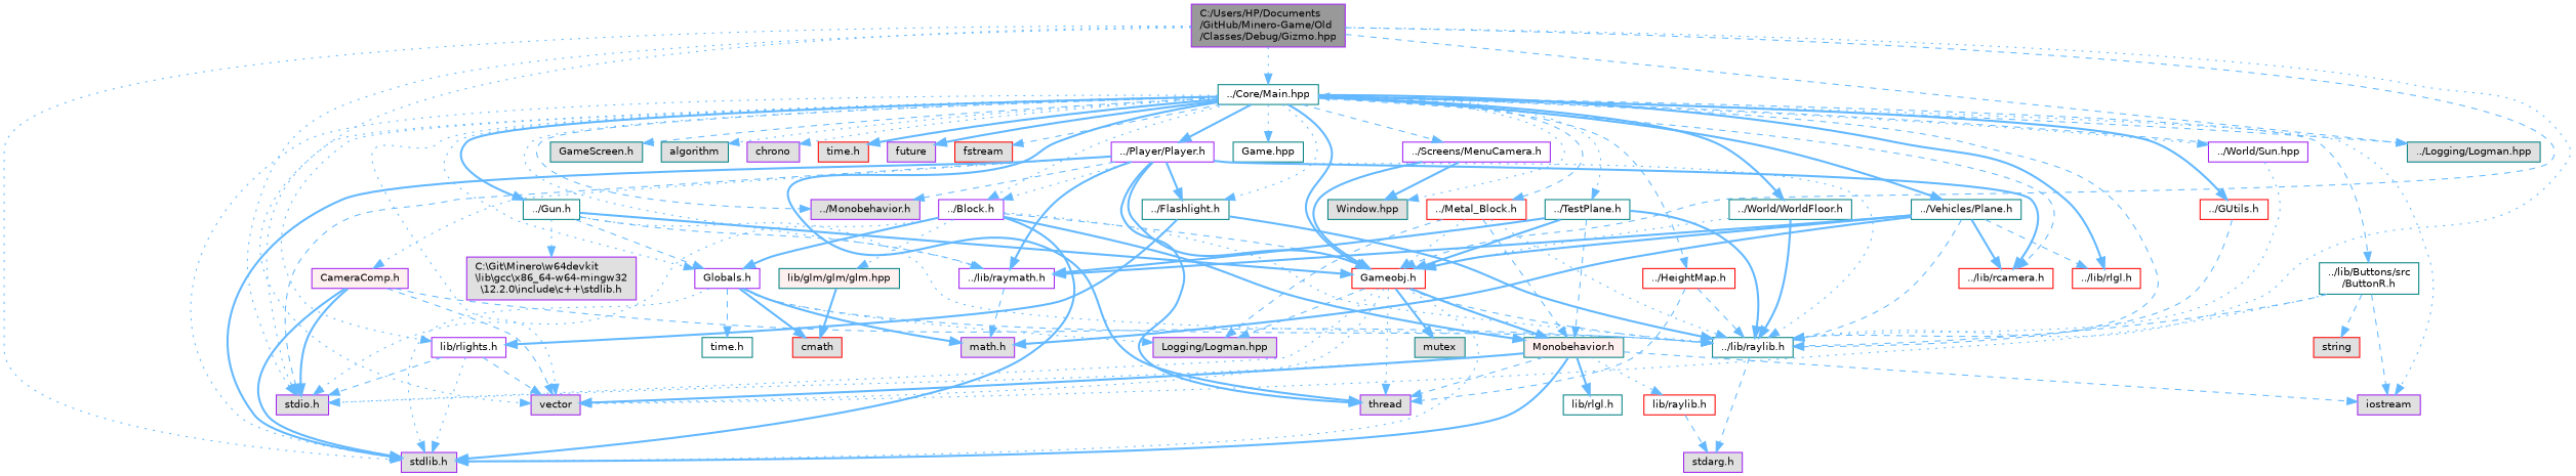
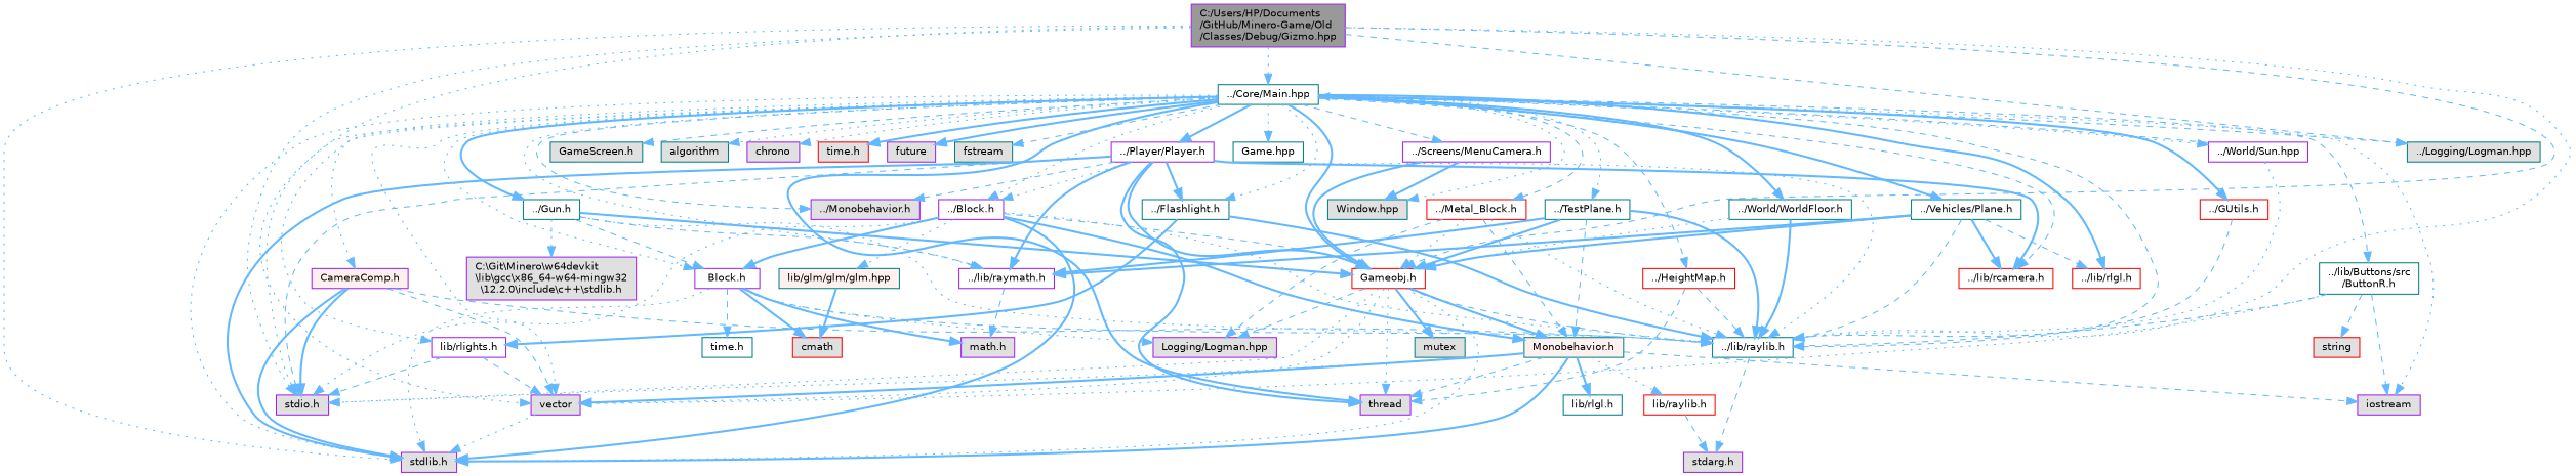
  digraph {
    node [color=purple fillcolor=white fontname=Helvetica fontsize=10 shape=box style=filled]
    edge [color=steelblue1 fontname=Helvetica fontsize=10 labelfontname=Helvetica labelfontsize=10 style=dotted]
    n1 [fillcolor=grey60 fontcolor=black height=0.2 label="C:/Users/HP/Documents\l/GitHub/Minero-Game/Old\l/Classes/Debug/Gizmo.hpp" width=0.4]
    n2 [color=teal height=0.2 label="../lib/raylib.h" width=0.4]
    n3 [color=teal height=0.2 label="../Core/Main.hpp" width=0.4]
    n4 [fillcolor="#E0E0E0" height=0.2 label=vector width=0.4]
    n5 [color=red height=0.2 label="Gameobj.h" width=0.4]
    n6 [fillcolor="#E0E0E0" height=0.2 label="stdio.h" width=0.4]
    n7 [fillcolor="#E0E0E0" height=0.2 label="stdlib.h" width=0.4]
    n8 [color=teal fillcolor="#E0E0E0" height=0.2 label="../Logging/Logman.hpp" width=0.4]
    n9 [fillcolor="#E0E0E0" height=0.2 label="stdarg.h" width=0.4]
    n10 [color=teal height=0.2 label="Game.hpp" width=0.4]
    n11 [color=teal height=0.2 label="../lib/Buttons/src\l/ButtonR.h" width=0.4]
    n12 [fillcolor="#E0E0E0" height=0.2 label=iostream width=0.4]
    n13 [height=0.2 label="../lib/raymath.h" width=0.4]
    n14 [color=red height=0.2 label="../lib/rcamera.h" width=0.4]
    n15 [color=red height=0.2 label="../lib/rlgl.h" width=0.4]
    n16 [fillcolor="#E0E0E0" height=0.2 label="../Monobehavior.h" width=0.4]
    n17 [height=0.2 label="../Block.h" width=0.4]
    n18 [fillcolor="#E0E0E0" height=0.2 label=thread width=0.4]
-   n19 [height=0.2 label="Globals.h" width=0.4]
+   n19 [height=0.2 label="Block.h" width=0.4]
    n20 [color=red height=0.2 label="../GUtils.h" width=0.4]
    n21 [height=0.2 label="../Screens/MenuCamera.h" width=0.4]
    n22 [height=0.2 label="../Player/Player.h" width=0.4]
    n23 [color=teal height=0.2 label="../Flashlight.h" width=0.4]
    n24 [height=0.2 label="lib/rlights.h" width=0.4]
    n25 [color=teal height=0.2 label="../TestPlane.h" width=0.4]
    n26 [color=teal height=0.2 label="../Vehicles/Plane.h" width=0.4]
    n27 [color=teal height=0.2 label="../World/WorldFloor.h" width=0.4]
    n28 [color=red height=0.2 label="../HeightMap.h" width=0.4]
    n29 [color=teal height=0.2 label="../Gun.h" width=0.4]
    n30 [color=red height=0.2 label="../Metal_Block.h" width=0.4]
    n31 [height=0.2 label="../World/Sun.hpp" width=0.4]
    n32 [color=teal fillcolor="#E0E0E0" height=0.2 label="Window.hpp" width=0.4]
    n33 [color=teal fillcolor="#E0E0E0" height=0.2 label="GameScreen.h" width=0.4]
    n34 [color=teal fillcolor="#E0E0E0" height=0.2 label=algorithm width=0.4]
    n35 [fillcolor="#E0E0E0" height=0.2 label=chrono width=0.4]
    n36 [color=red fillcolor="#E0E0E0" height=0.2 label="time.h" width=0.4]
    n37 [fillcolor="#E0E0E0" height=0.2 label=future width=0.4]
-   n38 [color=red fillcolor="#E0E0E0" height=0.2 label=fstream width=0.4]
+   n38 [color=teal fillcolor="#E0E0E0" height=0.2 label=fstream width=0.4]
    n39 [color=teal fillcolor="#FFF0F0" height=0.2 label="Monobehavior.h" width=0.4]
    n40 [fillcolor="#E0E0E0" height=0.2 label="Logging/Logman.hpp" width=0.4]
    n41 [color=teal fillcolor="#E0E0E0" height=0.2 label=mutex width=0.4]
    n42 [color=red fillcolor="#E0E0E0" height=0.2 label=string width=0.4]
    n43 [fillcolor="#E0E0E0" height=0.2 label="math.h" width=0.4]
    n44 [color=teal fillcolor="#FFF0F0" height=0.2 label="lib/glm/glm/glm.hpp" width=0.4]
    n45 [color=red fillcolor="#E0E0E0" height=0.2 label=cmath width=0.4]
    n46 [color=teal height=0.2 label="time.h" width=0.4]
    n47 [fillcolor="#FFF0F0" height=0.2 label="CameraComp.h" width=0.4]
    n48 [fillcolor="#E0E0E0" height=0.2 label="C:\\Git\\Minero\\w64devkit\l\\lib\\gcc\\x86_64-w64-mingw32\l\\12.2.0\\include\\c++\\stdlib.h" width=0.4]
    n49 [color=red height=0.2 label="lib/raylib.h" width=0.4]
    n50 [color=teal height=0.2 label="lib/rlgl.h" width=0.4]
    n1 -> n2
    n1 -> n3
    n1 -> n4
    n1 -> n5 [style=dashed]
    n1 -> n6
    n1 -> n7
    n1 -> n8 [style=dashed]
    n2 -> n9 [style=dashed]
    n3 -> n2 [style=dashed]
    n3 -> n4
    n3 -> n5 [style=bold]
    n3 -> n6
    n3 -> n7
    n3 -> n8 [style=dashed]
    n3 -> n10
    n3 -> n11 [style=dashed]
    n3 -> n12
    n3 -> n13
    n3 -> n14 [style=dashed]
    n3 -> n15 [style=bold]
    n3 -> n16 [style=dashed]
    n3 -> n17
    n3 -> n18 [style=bold]
    n3 -> n19
    n3 -> n20 [style=bold]
    n3 -> n21 [style=dashed]
    n3 -> n22 [style=bold]
    n3 -> n23
    n3 -> n24
    n3 -> n25
    n3 -> n26 [style=bold]
    n3 -> n27 [style=bold]
    n3 -> n28 [style=dashed]
    n3 -> n29 [style=bold]
    n3 -> n30 [style=dashed]
    n3 -> n31
    n3 -> n32
    n3 -> n33 [style=dashed]
    n3 -> n34
    n3 -> n35
    n3 -> n36 [style=bold]
    n3 -> n37 [style=bold]
    n3 -> n38 [style=dashed]
    n5 -> n2 [style=dashed]
    n5 -> n4
    n5 -> n6
    n5 -> n7
    n5 -> n18
    n5 -> n39 [style=bold]
    n5 -> n40 [style=dashed]
    n5 -> n41 [style=bold]
    n11 -> n2 [style=dashed]
    n11 -> n4
    n11 -> n12 [style=dashed]
    n11 -> n42 [style=dashed]
    n13 -> n43 [style=dashed]
    n17 -> n2
    n17 -> n5 [style=dashed]
    n17 -> n6
    n17 -> n7 [style=bold]
    n17 -> n19 [style=bold]
    n17 -> n39 [style=bold]
    n17 -> n44
    n19 -> n2 [style=dashed]
    n19 -> n7
    n19 -> n40
    n19 -> n43 [style=bold]
    n19 -> n45 [style=bold]
    n19 -> n46 [style=dashed]
    n20 -> n2 [style=dashed]
    n21 -> n5 [style=bold]
    n21 -> n32 [style=bold]
    n22 -> n2
    n22 -> n5 [style=bold]
    n22 -> n6 [style=dashed]
    n22 -> n7 [style=bold]
    n22 -> n13 [style=bold]
    n22 -> n14 [style=bold]
    n22 -> n16 [style=dashed]
    n22 -> n17
    n22 -> n18 [style=bold]
    n22 -> n23 [style=bold]
-   n22 -> n47
+   n3 -> n47
    n23 -> n2 [style=bold]
    n23 -> n24 [style=bold]
    n24 -> n4 [style=dashed]
    n24 -> n6 [style=dashed]
-   n24 -> n7
+   n4 -> n7
    n25 -> n2 [style=bold]
    n25 -> n5 [style=bold]
    n25 -> n13 [style=bold]
    n25 -> n39 [style=dashed]
    n26 -> n2 [style=dashed]
    n26 -> n5 [style=bold]
    n26 -> n13 [style=bold]
    n26 -> n14 [style=bold]
    n26 -> n15 [style=dashed]
-   n26 -> n43 [style=bold]
    n27 -> n2 [style=bold]
    n27 -> n5
    n28 -> n2 [style=dashed]
    n28 -> n18 [style=dashed]
    n29 -> n2
    n29 -> n5 [style=bold]
    n29 -> n13 [style=dashed]
    n29 -> n19 [style=dashed]
    n29 -> n48
    n30 -> n2
    n30 -> n5
    n30 -> n39 [style=dashed]
    n30 -> n40 [style=dashed]
    n31 -> n2
    n31 -> n3 [style=dashed]
    n39 -> n4 [style=bold]
    n39 -> n6
    n39 -> n7 [style=bold]
    n39 -> n12 [style=dashed]
    n39 -> n18 [style=dashed]
    n39 -> n49
    n39 -> n50 [style=bold]
    n44 -> n45 [style=bold]
    n47 -> n2 [style=dashed]
    n47 -> n4 [style=dashed]
    n47 -> n6 [style=bold]
    n47 -> n7 [style=bold]
    n49 -> n9 [style=dashed]
  }
